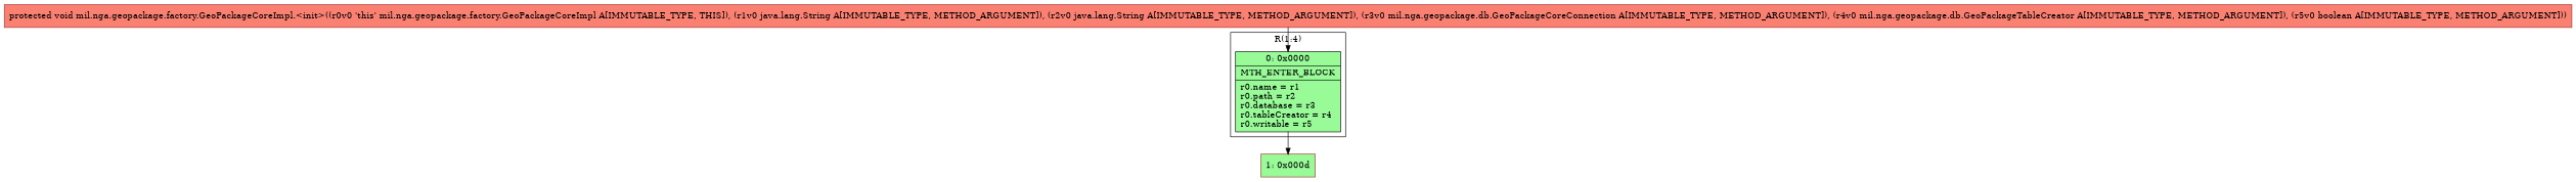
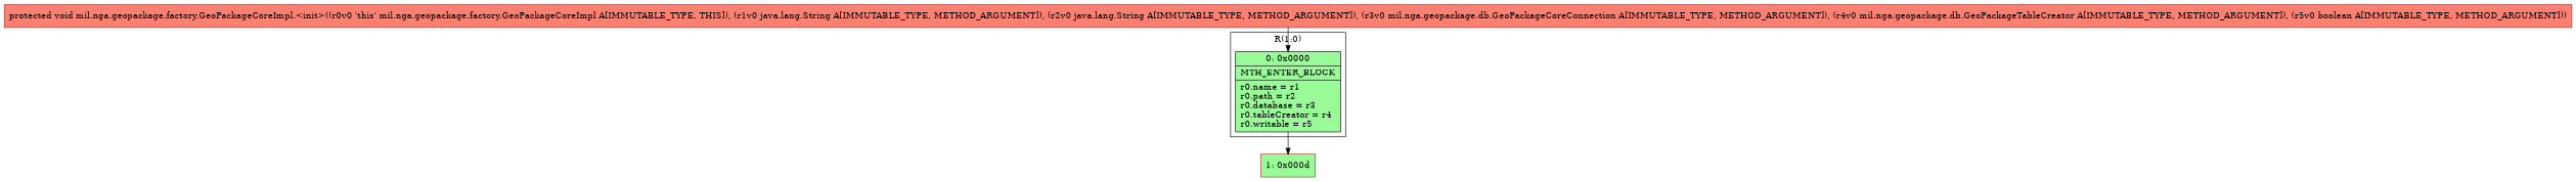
  digraph {
    node [color=brown shape=record style=filled fillcolor=palegreen]
    n1 [color=black label="{0\:\ 0x0000|MTH_ENTER_BLOCK\l|r0.name = r1\lr0.path = r2\lr0.database = r3\lr0.tableCreator = r4\lr0.writable = r5\l}"]
    n2 [label="{1\:\ 0x000d}"]
    n3 [label="{protected void mil.nga.geopackage.factory.GeoPackageCoreImpl.\<init\>((r0v0 'this' mil.nga.geopackage.factory.GeoPackageCoreImpl A[IMMUTABLE_TYPE, THIS]), (r1v0 java.lang.String A[IMMUTABLE_TYPE, METHOD_ARGUMENT]), (r2v0 java.lang.String A[IMMUTABLE_TYPE, METHOD_ARGUMENT]), (r3v0 mil.nga.geopackage.db.GeoPackageCoreConnection A[IMMUTABLE_TYPE, METHOD_ARGUMENT]), (r4v0 mil.nga.geopackage.db.GeoPackageTableCreator A[IMMUTABLE_TYPE, METHOD_ARGUMENT]), (r5v0 boolean A[IMMUTABLE_TYPE, METHOD_ARGUMENT])) }" fillcolor=salmon]
    subgraph cluster_1 {
-     label="R(1:4)"
+     label="R(1:0)"
      n1
    }
    n1 -> n2
    n3 -> n1
  }
